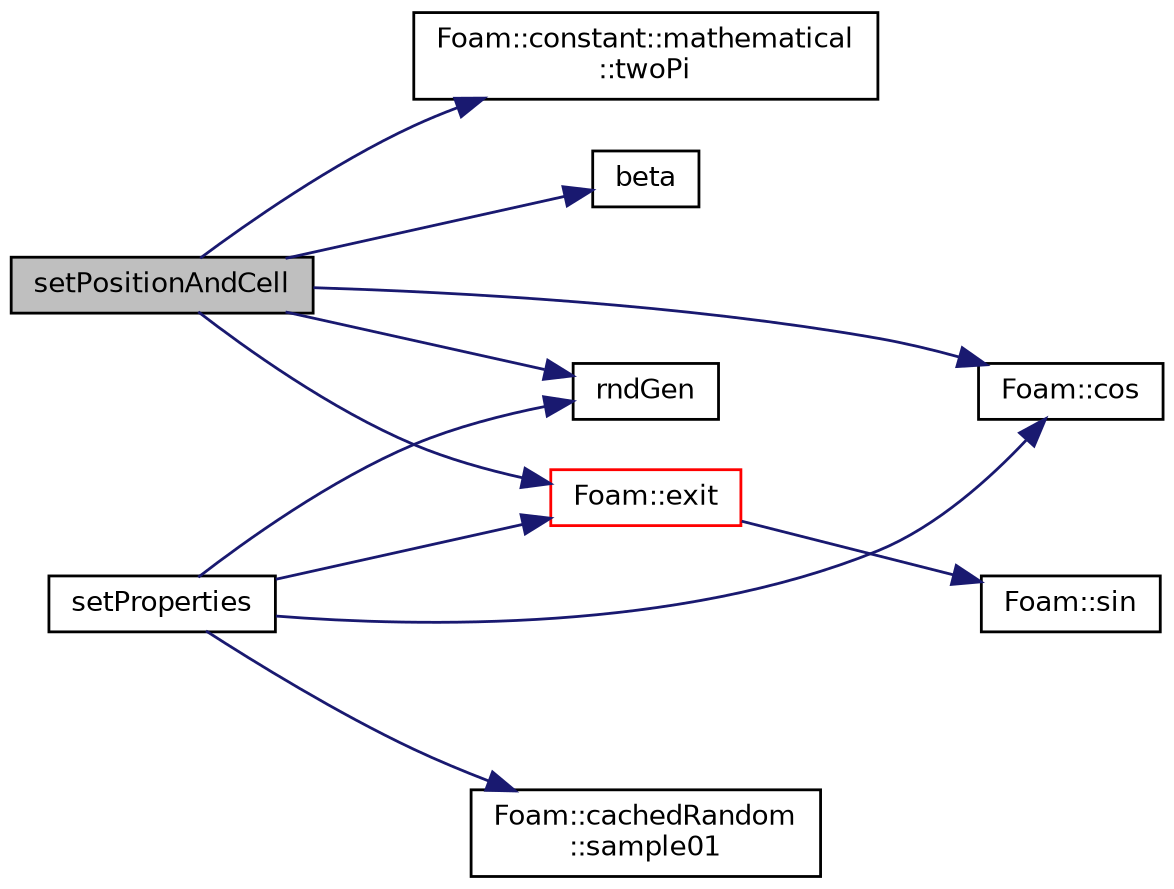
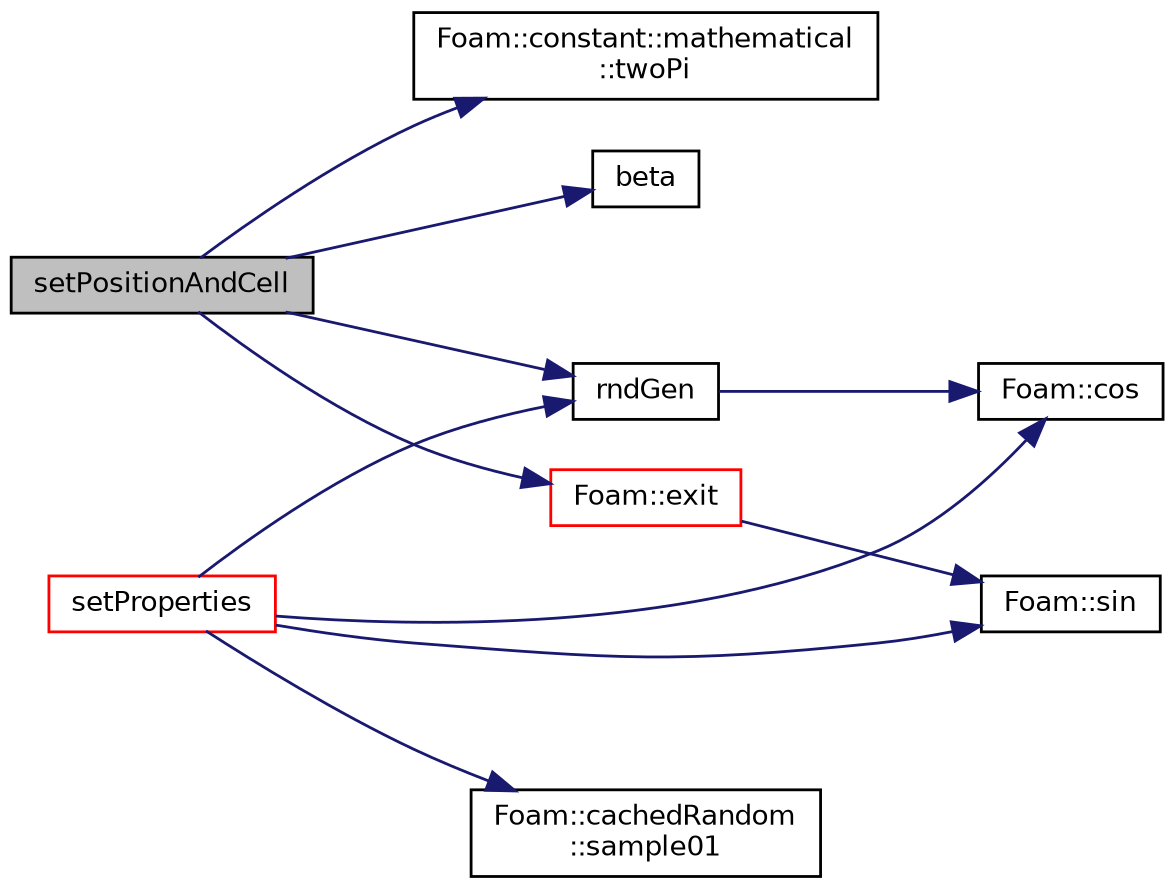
  digraph {
    rankdir=LR
    node [color=black fontname=Helvetica fontsize=10 shape=record]
    edge [color=midnightblue fontname=Helvetica fontsize=10 labelfontname=Helvetica labelfontsize=10 style=solid]
    n1 [fillcolor=grey75 fontcolor=black height=0.2 label=setPositionAndCell style=filled width=0.4]
    n2 [height=0.2 label=beta width=0.4]
    n3 [height=0.2 label="Foam::cos" width=0.4]
    n4 [color=red height=0.2 label="Foam::exit" width=0.4]
    n5 [height=0.2 label=rndGen width=0.4]
    n6 [height=0.2 label="Foam::constant::mathematical\l::twoPi" width=0.4]
    n7 [height=0.2 label="Foam::sin" width=0.4]
    n8 [height=0.2 label="Foam::cachedRandom\l::sample01" width=0.4]
-   n9 [height=0.2 label=setProperties width=0.4]
+   n9 [color=red height=0.2 label=setProperties width=0.4]
    n1 -> n2
-   n1 -> n3
+   n5 -> n3
    n1 -> n4
    n1 -> n5
    n1 -> n6
    n4 -> n7
    n9 -> n3
    n9 -> n5
-   n9 -> n4
+   n9 -> n7
    n9 -> n8
  }
